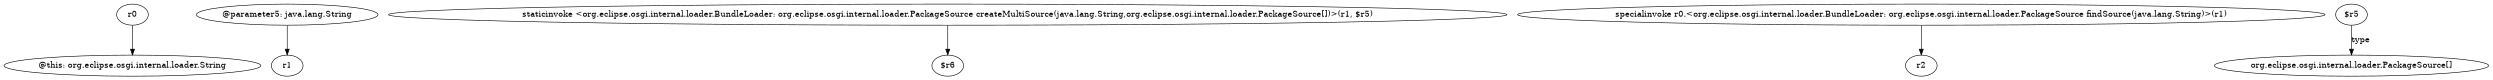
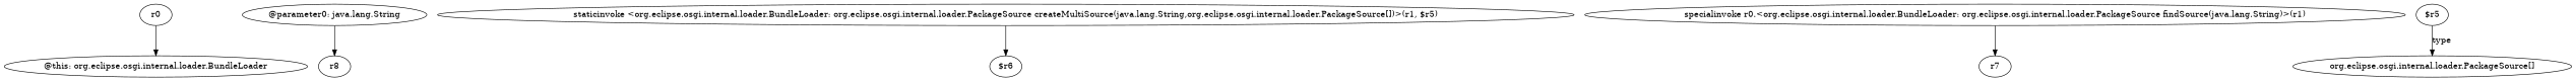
  digraph {
-   n1 [label="@this: org.eclipse.osgi.internal.loader.String"]
+   n1 [label="@this: org.eclipse.osgi.internal.loader.BundleLoader"]
    n2 [label=r0]
-   n3 [label="@parameter5: java.lang.String"]
-   n4 [label=r1]
+   n3 [label="@parameter0: java.lang.String"]
+   n4 [label=r8]
    n5 [label="staticinvoke <org.eclipse.osgi.internal.loader.BundleLoader: org.eclipse.osgi.internal.loader.PackageSource createMultiSource(java.lang.String,org.eclipse.osgi.internal.loader.PackageSource[])>(r1, $r5)"]
    n6 [label="$r6"]
    n7 [label="specialinvoke r0.<org.eclipse.osgi.internal.loader.BundleLoader: org.eclipse.osgi.internal.loader.PackageSource findSource(java.lang.String)>(r1)"]
-   n8 [label=r2]
+   n8 [label=r7]
    n9 [label="org.eclipse.osgi.internal.loader.PackageSource[]"]
    n10 [label="$r5"]
    n2 -> n1
    n3 -> n4
    n5 -> n6
    n7 -> n8
    n10 -> n9 [label=type]
  }
